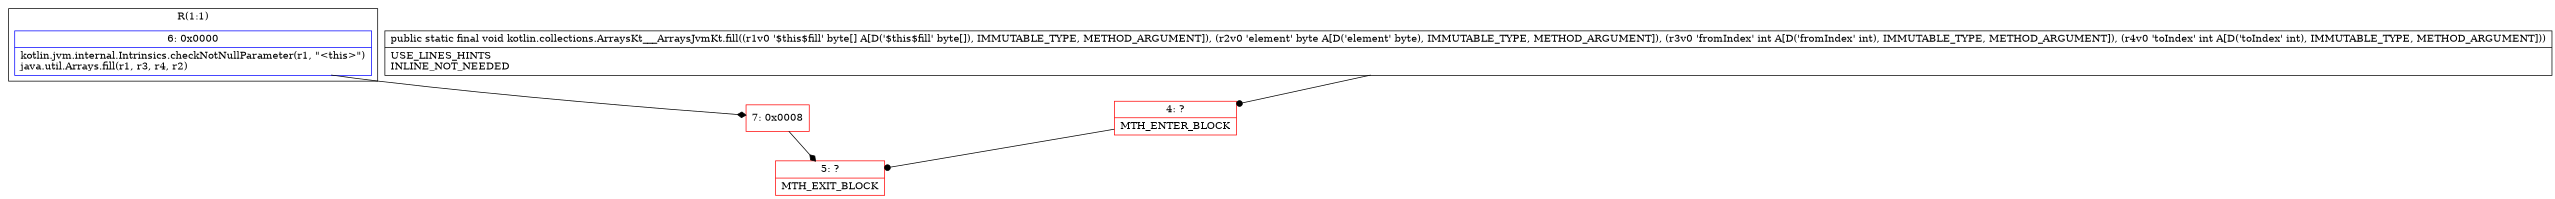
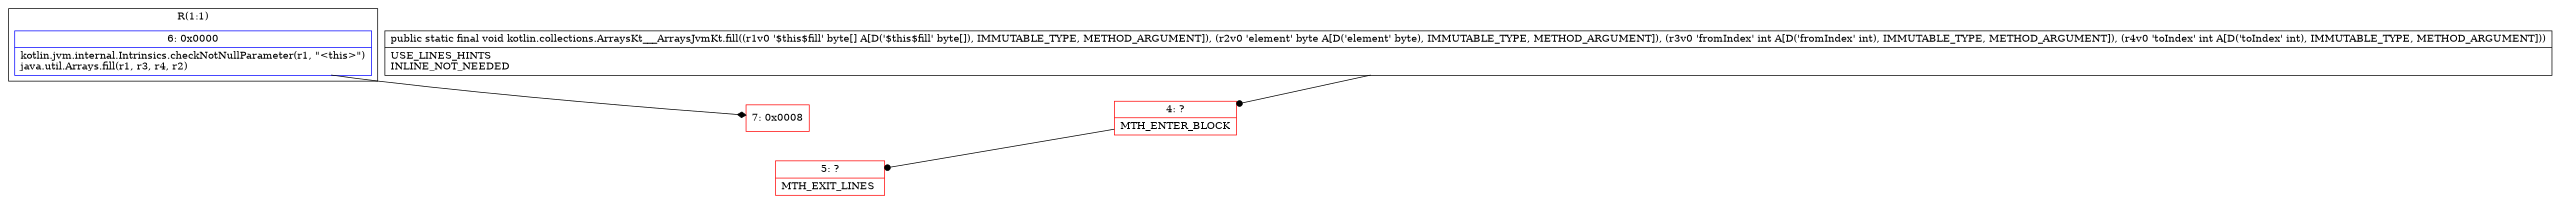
  digraph {
    node [color=red shape=record]
    edge [arrowhead=diamond]
    n1 [color=blue label="{6\:\ 0x0000|kotlin.jvm.internal.Intrinsics.checkNotNullParameter(r1, \"\<this\>\")\ljava.util.Arrays.fill(r1, r3, r4, r2)\l}"]
    n2 [label="{7\:\ 0x0008}"]
-   n3 [label="{5\:\ ?|MTH_EXIT_BLOCK\l}"]
+   n3 [label="{5\:\ ?|MTH_EXIT_LINES\l}"]
    n4 [label="{4\:\ ?|MTH_ENTER_BLOCK\l}"]
    n5 [label="{public static final void kotlin.collections.ArraysKt___ArraysJvmKt.fill((r1v0 '$this$fill' byte[] A[D('$this$fill' byte[]), IMMUTABLE_TYPE, METHOD_ARGUMENT]), (r2v0 'element' byte A[D('element' byte), IMMUTABLE_TYPE, METHOD_ARGUMENT]), (r3v0 'fromIndex' int A[D('fromIndex' int), IMMUTABLE_TYPE, METHOD_ARGUMENT]), (r4v0 'toIndex' int A[D('toIndex' int), IMMUTABLE_TYPE, METHOD_ARGUMENT]))  | USE_LINES_HINTS\lINLINE_NOT_NEEDED\l}" color=""]
    subgraph cluster_1 {
      label="R(1:1)"
      n1
    }
    n1 -> n2
-   n2 -> n3
    n4 -> n3 [arrowhead=dot]
    n5 -> n4 [arrowhead=dot]
  }
